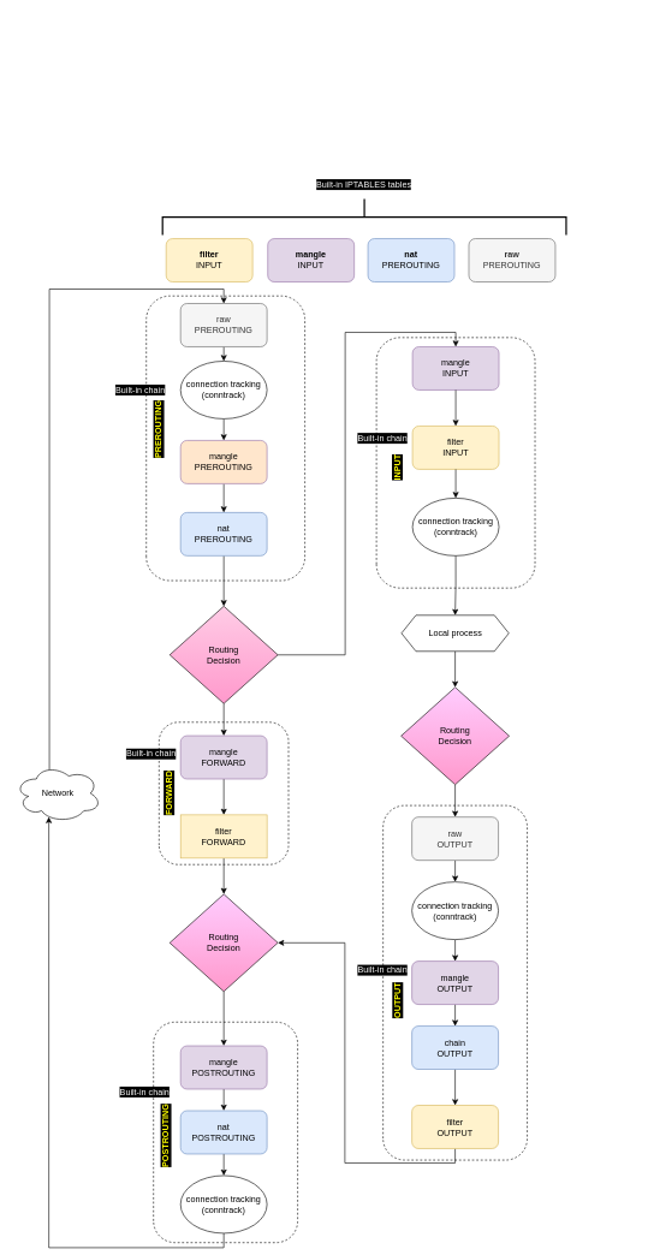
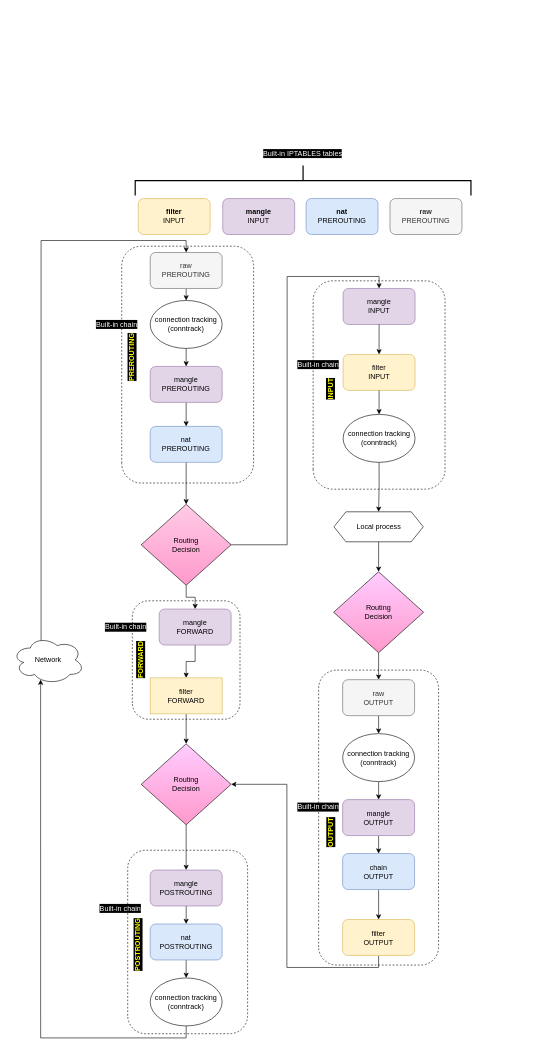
  <mxCell id="0" />
  <mxCell id="1" parent="0" />
  <mxCell id="2" value="" style="rounded=1;whiteSpace=wrap;html=1;rotation=-90;fillColor=none;dashed=1;" vertex="1" parent="1"><mxGeometry x="159.5" y="1470" width="305.98" height="200" as="geometry" /></mxCell>
  <mxCell id="3" value="" style="rounded=1;whiteSpace=wrap;html=1;rotation=-90;fillColor=none;dashed=1;" vertex="1" parent="1"><mxGeometry x="115" y="497" width="395" height="220" as="geometry" /></mxCell>
  <mxCell id="4" value="" style="rounded=1;whiteSpace=wrap;html=1;rotation=-90;fillColor=none;dashed=1;" vertex="1" parent="1"><mxGeometry x="211.25" y="1009.88" width="197.5" height="179.62" as="geometry" /></mxCell>
  <mxCell id="5" value="" style="rounded=1;whiteSpace=wrap;html=1;rotation=-90;fillColor=none;dashed=1;" vertex="1" parent="1"><mxGeometry x="385" y="1262.5" width="491.96" height="200" as="geometry" /></mxCell>
  <mxCell id="6" value="" style="rounded=1;whiteSpace=wrap;html=1;rotation=-90;fillColor=none;dashed=1;" vertex="1" parent="1"><mxGeometry x="458.02" y="531" width="347.5" height="220" as="geometry" /></mxCell>
  <mxCell id="7" style="edgeStyle=orthogonalEdgeStyle;rounded=0;orthogonalLoop=1;jettySize=auto;html=1;exitX=0.4;exitY=0.1;exitDx=0;exitDy=0;exitPerimeter=0;entryX=0.5;entryY=0;entryDx=0;entryDy=0;" edge="1" parent="1" source="8" target="10"><mxGeometry relative="1" as="geometry"><Array as="points"><mxPoint x="68" y="400" /><mxPoint x="310" y="400" /></Array></mxGeometry></mxCell>
  <mxCell id="8" value="Network" style="ellipse;shape=cloud;whiteSpace=wrap;html=1;" vertex="1" parent="1"><mxGeometry x="20" y="1059.69" width="120" height="80" as="geometry" /></mxCell>
  <mxCell id="9" style="edgeStyle=orthogonalEdgeStyle;rounded=0;orthogonalLoop=1;jettySize=auto;html=1;exitX=0.5;exitY=1;exitDx=0;exitDy=0;entryX=0.5;entryY=0;entryDx=0;entryDy=0;" edge="1" parent="1" source="10" target="14"><mxGeometry relative="1" as="geometry" /></mxCell>
  <mxCell id="10" value="&lt;span&gt;raw&lt;/span&gt;&lt;br&gt;&lt;span&gt;PREROUTING&lt;/span&gt;" style="rounded=1;whiteSpace=wrap;html=1;fillColor=#f5f5f5;fontColor=#333333;strokeColor=#666666;" vertex="1" parent="1"><mxGeometry x="250" y="420" width="120" height="60" as="geometry" /></mxCell>
  <mxCell id="11" style="edgeStyle=orthogonalEdgeStyle;rounded=0;orthogonalLoop=1;jettySize=auto;html=1;exitX=0.5;exitY=1;exitDx=0;exitDy=0;entryX=0.5;entryY=0;entryDx=0;entryDy=0;" edge="1" parent="1" source="12" target="16"><mxGeometry relative="1" as="geometry" /></mxCell>
- <mxCell id="12" value="mangle&lt;br&gt;PREROUTING" style="rounded=1;whiteSpace=wrap;html=1;fillColor=#ffe6cc;strokeColor=#9673a6;" vertex="1" parent="1"><mxGeometry x="250" y="610" width="120" height="60" as="geometry" /></mxCell>
+ <mxCell id="12" value="mangle&lt;br&gt;PREROUTING" style="rounded=1;whiteSpace=wrap;html=1;fillColor=#e1d5e7;strokeColor=#9673a6;" vertex="1" parent="1"><mxGeometry x="250" y="610" width="120" height="60" as="geometry" /></mxCell>
  <mxCell id="13" style="edgeStyle=orthogonalEdgeStyle;rounded=0;orthogonalLoop=1;jettySize=auto;html=1;exitX=0.5;exitY=1;exitDx=0;exitDy=0;entryX=0.5;entryY=0;entryDx=0;entryDy=0;" edge="1" parent="1" source="14" target="12"><mxGeometry relative="1" as="geometry" /></mxCell>
  <mxCell id="14" value="connection tracking&lt;br&gt;(conntrack)" style="ellipse;whiteSpace=wrap;html=1;" vertex="1" parent="1"><mxGeometry x="250" y="500" width="120" height="80" as="geometry" /></mxCell>
  <mxCell id="15" style="edgeStyle=orthogonalEdgeStyle;rounded=0;orthogonalLoop=1;jettySize=auto;html=1;exitX=0.5;exitY=1;exitDx=0;exitDy=0;entryX=0.5;entryY=0;entryDx=0;entryDy=0;" edge="1" parent="1" source="16" target="20"><mxGeometry relative="1" as="geometry" /></mxCell>
  <mxCell id="16" value="nat&lt;br&gt;PREROUTING" style="rounded=1;whiteSpace=wrap;html=1;fillColor=#dae8fc;strokeColor=#6c8ebf;" vertex="1" parent="1"><mxGeometry x="250" y="710" width="120" height="60" as="geometry" /></mxCell>
  <mxCell id="17" value="PREROUTING" style="text;html=1;strokeColor=none;fillColor=none;align=center;verticalAlign=middle;whiteSpace=wrap;rounded=0;dashed=1;rotation=-90;fontStyle=1;fontColor=#FFFF00;labelBackgroundColor=#000000;" vertex="1" parent="1"><mxGeometry x="170" y="580" width="99.5" height="30" as="geometry" /></mxCell>
  <mxCell id="18" style="edgeStyle=orthogonalEdgeStyle;rounded=0;orthogonalLoop=1;jettySize=auto;html=1;exitX=0.5;exitY=1;exitDx=0;exitDy=0;entryX=0.5;entryY=0;entryDx=0;entryDy=0;" edge="1" parent="1" source="20" target="38"><mxGeometry relative="1" as="geometry" /></mxCell>
  <mxCell id="19" style="edgeStyle=orthogonalEdgeStyle;rounded=0;orthogonalLoop=1;jettySize=auto;html=1;exitX=1;exitY=0.5;exitDx=0;exitDy=0;entryX=0.5;entryY=0;entryDx=0;entryDy=0;" edge="1" parent="1" source="20" target="51"><mxGeometry relative="1" as="geometry"><mxPoint x="480" y="470" as="targetPoint" /></mxGeometry></mxCell>
  <mxCell id="20" value="Routing&lt;br&gt;Decision" style="rhombus;whiteSpace=wrap;html=1;fillColor=#FFCCE6;gradientColor=#FF99CC;" vertex="1" parent="1"><mxGeometry x="235" y="840" width="150" height="135" as="geometry" /></mxCell>
  <mxCell id="21" style="edgeStyle=orthogonalEdgeStyle;rounded=0;orthogonalLoop=1;jettySize=auto;html=1;exitX=0.5;exitY=1;exitDx=0;exitDy=0;entryX=0.5;entryY=0;entryDx=0;entryDy=0;" edge="1" parent="1" source="22" target="25"><mxGeometry relative="1" as="geometry" /></mxCell>
  <mxCell id="22" value="Local process" style="shape=hexagon;perimeter=hexagonPerimeter2;whiteSpace=wrap;html=1;fixedSize=1;fillColor=default;" vertex="1" parent="1"><mxGeometry x="556.52" y="852.5" width="148.93" height="50" as="geometry" /></mxCell>
  <mxCell id="23" style="edgeStyle=orthogonalEdgeStyle;rounded=0;orthogonalLoop=1;jettySize=auto;html=1;exitX=0.5;exitY=1;exitDx=0;exitDy=0;entryX=0.5;entryY=0;entryDx=0;entryDy=0;" edge="1" parent="1" source="54" target="22"><mxGeometry relative="1" as="geometry" /></mxCell>
  <mxCell id="24" style="edgeStyle=orthogonalEdgeStyle;rounded=0;orthogonalLoop=1;jettySize=auto;html=1;exitX=0.5;exitY=1;exitDx=0;exitDy=0;entryX=0.5;entryY=0;entryDx=0;entryDy=0;" edge="1" parent="1" source="25" target="27"><mxGeometry relative="1" as="geometry" /></mxCell>
  <mxCell id="25" value="Routing&lt;br&gt;Decision" style="rhombus;whiteSpace=wrap;html=1;fillColor=#FFCCFF;gradientColor=#FF99CC;" vertex="1" parent="1"><mxGeometry x="555.98" y="952.5" width="150" height="135" as="geometry" /></mxCell>
  <mxCell id="26" style="edgeStyle=orthogonalEdgeStyle;rounded=0;orthogonalLoop=1;jettySize=auto;html=1;exitX=0.5;exitY=1;exitDx=0;exitDy=0;entryX=0.5;entryY=0;entryDx=0;entryDy=0;" edge="1" parent="1" source="27" target="29"><mxGeometry relative="1" as="geometry" /></mxCell>
  <mxCell id="27" value="&lt;span&gt;raw&lt;/span&gt;&lt;br&gt;&lt;span&gt;OUTPUT&lt;/span&gt;" style="rounded=1;whiteSpace=wrap;html=1;fillColor=#f5f5f5;fontColor=#333333;strokeColor=#666666;" vertex="1" parent="1"><mxGeometry x="570.98" y="1132.5" width="120" height="60" as="geometry" /></mxCell>
  <mxCell id="28" style="edgeStyle=orthogonalEdgeStyle;rounded=0;orthogonalLoop=1;jettySize=auto;html=1;exitX=0.5;exitY=1;exitDx=0;exitDy=0;entryX=0.5;entryY=0;entryDx=0;entryDy=0;" edge="1" parent="1" source="29" target="31"><mxGeometry relative="1" as="geometry" /></mxCell>
  <mxCell id="29" value="connection tracking&lt;br&gt;(conntrack)" style="ellipse;whiteSpace=wrap;html=1;" vertex="1" parent="1"><mxGeometry x="570.98" y="1222.5" width="120" height="80" as="geometry" /></mxCell>
  <mxCell id="30" style="edgeStyle=orthogonalEdgeStyle;rounded=0;orthogonalLoop=1;jettySize=auto;html=1;exitX=0.5;exitY=1;exitDx=0;exitDy=0;entryX=0.5;entryY=0;entryDx=0;entryDy=0;" edge="1" parent="1" source="31" target="33"><mxGeometry relative="1" as="geometry" /></mxCell>
  <mxCell id="31" value="mangle&lt;br&gt;OUTPUT" style="rounded=1;whiteSpace=wrap;html=1;fillColor=#e1d5e7;strokeColor=#9673a6;" vertex="1" parent="1"><mxGeometry x="570.98" y="1332.5" width="120" height="60" as="geometry" /></mxCell>
  <mxCell id="32" style="edgeStyle=orthogonalEdgeStyle;rounded=0;orthogonalLoop=1;jettySize=auto;html=1;exitX=0.5;exitY=1;exitDx=0;exitDy=0;entryX=0.5;entryY=0;entryDx=0;entryDy=0;" edge="1" parent="1" source="33" target="35"><mxGeometry relative="1" as="geometry" /></mxCell>
  <mxCell id="33" value="chain&lt;br&gt;OUTPUT" style="rounded=1;whiteSpace=wrap;html=1;fillColor=#dae8fc;strokeColor=#6c8ebf;" vertex="1" parent="1"><mxGeometry x="570.98" y="1422.5" width="120" height="60" as="geometry" /></mxCell>
  <mxCell id="34" style="edgeStyle=orthogonalEdgeStyle;rounded=0;orthogonalLoop=1;jettySize=auto;html=1;exitX=0.5;exitY=1;exitDx=0;exitDy=0;entryX=1;entryY=0.5;entryDx=0;entryDy=0;" edge="1" parent="1" source="35" target="43"><mxGeometry relative="1" as="geometry" /></mxCell>
  <mxCell id="35" value="filter&lt;br&gt;OUTPUT" style="rounded=1;whiteSpace=wrap;html=1;fillColor=#fff2cc;strokeColor=#d6b656;" vertex="1" parent="1"><mxGeometry x="570.98" y="1532.5" width="120" height="60" as="geometry" /></mxCell>
  <mxCell id="36" value="OUTPUT" style="text;html=1;strokeColor=none;fillColor=none;align=center;verticalAlign=middle;whiteSpace=wrap;rounded=0;dashed=1;rotation=-90;fontStyle=1;labelBackgroundColor=#000000;fontColor=#FFFF00;" vertex="1" parent="1"><mxGeometry x="501" y="1372.5" width="99.5" height="30" as="geometry" /></mxCell>
  <mxCell id="37" style="edgeStyle=orthogonalEdgeStyle;rounded=0;orthogonalLoop=1;jettySize=auto;html=1;exitX=0.5;exitY=1;exitDx=0;exitDy=0;entryX=0.5;entryY=0;entryDx=0;entryDy=0;" edge="1" parent="1" source="38" target="40"><mxGeometry relative="1" as="geometry" /></mxCell>
- <mxCell id="38" value="mangle&lt;br&gt;FORWARD" style="rounded=1;whiteSpace=wrap;html=1;fillColor=#e1d5e7;strokeColor=#9673a6;" vertex="1" parent="1"><mxGeometry x="250" y="1019.69" width="120" height="60" as="geometry" /></mxCell>
+ <mxCell id="38" value="mangle&lt;br&gt;FORWARD" style="rounded=1;whiteSpace=wrap;html=1;fillColor=#e1d5e7;strokeColor=#9673a6;" vertex="1" parent="1"><mxGeometry x="265" y="1014.69" width="120" height="60" as="geometry" /></mxCell>
  <mxCell id="39" style="edgeStyle=orthogonalEdgeStyle;rounded=0;orthogonalLoop=1;jettySize=auto;html=1;exitX=0.5;exitY=1;exitDx=0;exitDy=0;entryX=0.5;entryY=0;entryDx=0;entryDy=0;" edge="1" parent="1" source="40" target="43"><mxGeometry relative="1" as="geometry" /></mxCell>
  <mxCell id="40" value="filter&lt;br&gt;FORWARD" style="whiteSpace=wrap;html=1;fillColor=#fff2cc;strokeColor=#d6b656;rounded=0;" vertex="1" parent="1"><mxGeometry x="250" y="1129.5" width="120" height="60" as="geometry" /></mxCell>
  <mxCell id="41" value="FORWARD" style="text;html=1;strokeColor=none;fillColor=none;align=center;verticalAlign=middle;whiteSpace=wrap;rounded=0;dashed=1;rotation=-90;fontStyle=1;labelBackgroundColor=#000000;fontColor=#FFFF00;" vertex="1" parent="1"><mxGeometry x="184" y="1084.69" width="99.5" height="30" as="geometry" /></mxCell>
  <mxCell id="42" style="edgeStyle=orthogonalEdgeStyle;rounded=0;orthogonalLoop=1;jettySize=auto;html=1;exitX=0.5;exitY=1;exitDx=0;exitDy=0;entryX=0.5;entryY=0;entryDx=0;entryDy=0;" edge="1" parent="1" source="43" target="45"><mxGeometry relative="1" as="geometry" /></mxCell>
  <mxCell id="43" value="Routing&lt;br&gt;Decision" style="rhombus;whiteSpace=wrap;html=1;fillColor=#FFCCFF;gradientColor=#FF99CC;" vertex="1" parent="1"><mxGeometry x="235" y="1239.5" width="150" height="135" as="geometry" /></mxCell>
  <mxCell id="44" style="edgeStyle=orthogonalEdgeStyle;rounded=0;orthogonalLoop=1;jettySize=auto;html=1;exitX=0.5;exitY=1;exitDx=0;exitDy=0;entryX=0.5;entryY=0;entryDx=0;entryDy=0;" edge="1" parent="1" source="45" target="47"><mxGeometry relative="1" as="geometry" /></mxCell>
  <mxCell id="45" value="mangle&lt;br&gt;POSTROUTING" style="rounded=1;whiteSpace=wrap;html=1;fillColor=#e1d5e7;strokeColor=#9673a6;" vertex="1" parent="1"><mxGeometry x="250" y="1450" width="120" height="60" as="geometry" /></mxCell>
  <mxCell id="46" style="edgeStyle=orthogonalEdgeStyle;rounded=0;orthogonalLoop=1;jettySize=auto;html=1;exitX=0.5;exitY=1;exitDx=0;exitDy=0;entryX=0.5;entryY=0;entryDx=0;entryDy=0;" edge="1" parent="1" source="47" target="49"><mxGeometry relative="1" as="geometry" /></mxCell>
  <mxCell id="47" value="nat&lt;br&gt;POSTROUTING" style="rounded=1;whiteSpace=wrap;html=1;fillColor=#dae8fc;strokeColor=#6c8ebf;" vertex="1" parent="1"><mxGeometry x="250" y="1540" width="120" height="60" as="geometry" /></mxCell>
  <mxCell id="48" style="edgeStyle=orthogonalEdgeStyle;rounded=0;orthogonalLoop=1;jettySize=auto;html=1;exitX=0.5;exitY=1;exitDx=0;exitDy=0;entryX=0.394;entryY=0.909;entryDx=0;entryDy=0;entryPerimeter=0;" edge="1" parent="1" source="49" target="8"><mxGeometry relative="1" as="geometry" /></mxCell>
  <mxCell id="49" value="connection tracking&lt;br&gt;(conntrack)" style="ellipse;whiteSpace=wrap;html=1;" vertex="1" parent="1"><mxGeometry x="250" y="1630" width="120" height="80" as="geometry" /></mxCell>
  <mxCell id="50" value="POSTROUTING" style="text;html=1;strokeColor=none;fillColor=none;align=center;verticalAlign=middle;whiteSpace=wrap;rounded=0;dashed=1;rotation=-90;fontStyle=1;labelBackgroundColor=#000000;fontColor=#FFFF00;" vertex="1" parent="1"><mxGeometry x="180" y="1560" width="99.5" height="30" as="geometry" /></mxCell>
  <mxCell id="51" value="mangle&lt;br&gt;INPUT" style="rounded=1;whiteSpace=wrap;html=1;fillColor=#e1d5e7;strokeColor=#9673a6;" vertex="1" parent="1"><mxGeometry x="571.77" y="480" width="120" height="60" as="geometry" /></mxCell>
  <mxCell id="52" value="filter&lt;br&gt;INPUT" style="rounded=1;whiteSpace=wrap;html=1;fillColor=#fff2cc;strokeColor=#d6b656;" vertex="1" parent="1"><mxGeometry x="571.77" y="590" width="120" height="60" as="geometry" /></mxCell>
  <mxCell id="53" style="edgeStyle=orthogonalEdgeStyle;rounded=0;orthogonalLoop=1;jettySize=auto;html=1;exitX=0.5;exitY=1;exitDx=0;exitDy=0;entryX=0.5;entryY=0;entryDx=0;entryDy=0;" edge="1" parent="1" source="51" target="52"><mxGeometry relative="1" as="geometry" /></mxCell>
  <mxCell id="54" value="connection tracking&lt;br&gt;(conntrack)" style="ellipse;whiteSpace=wrap;html=1;" vertex="1" parent="1"><mxGeometry x="571.77" y="690" width="120" height="80" as="geometry" /></mxCell>
  <mxCell id="55" style="edgeStyle=orthogonalEdgeStyle;rounded=0;orthogonalLoop=1;jettySize=auto;html=1;exitX=0.5;exitY=1;exitDx=0;exitDy=0;" edge="1" parent="1" source="52" target="54"><mxGeometry relative="1" as="geometry" /></mxCell>
  <mxCell id="56" value="INPUT" style="text;html=1;strokeColor=none;fillColor=none;align=center;verticalAlign=middle;whiteSpace=wrap;rounded=0;dashed=1;rotation=-90;fontStyle=1;labelBackgroundColor=#000000;fontColor=#FFFF00;" vertex="1" parent="1"><mxGeometry x="501" y="633" width="99.5" height="30" as="geometry" /></mxCell>
  <mxCell id="57" value="Built-in chain" style="text;html=1;strokeColor=none;fillColor=none;align=center;verticalAlign=middle;whiteSpace=wrap;rounded=0;labelBackgroundColor=#000000;fontColor=#FFFFFF;" vertex="1" parent="1"><mxGeometry x="153.75" y="525" width="81.25" height="30" as="geometry" /></mxCell>
  <mxCell id="58" value="Built-in chain" style="text;html=1;strokeColor=none;fillColor=none;align=center;verticalAlign=middle;whiteSpace=wrap;rounded=0;labelBackgroundColor=#000000;fontColor=#FFFFFF;" vertex="1" parent="1"><mxGeometry x="489.73" y="592" width="81.25" height="30" as="geometry" /></mxCell>
  <mxCell id="59" value="Built-in chain" style="text;html=1;strokeColor=none;fillColor=none;align=center;verticalAlign=middle;whiteSpace=wrap;rounded=0;labelBackgroundColor=#000000;fontColor=#FFFFFF;" vertex="1" parent="1"><mxGeometry x="168.75" y="1029.69" width="81.25" height="30" as="geometry" /></mxCell>
  <mxCell id="60" value="Built-in chain" style="text;html=1;strokeColor=none;fillColor=none;align=center;verticalAlign=middle;whiteSpace=wrap;rounded=0;labelBackgroundColor=#000000;fontColor=#FFFFFF;" vertex="1" parent="1"><mxGeometry x="159.5" y="1499" width="81.25" height="30" as="geometry" /></mxCell>
  <mxCell id="61" value="Built-in chain" style="text;html=1;strokeColor=none;fillColor=none;align=center;verticalAlign=middle;whiteSpace=wrap;rounded=0;labelBackgroundColor=#000000;fontColor=#FFFFFF;" vertex="1" parent="1"><mxGeometry x="489.73" y="1330" width="81.25" height="30" as="geometry" /></mxCell>
  <mxCell id="62" value="&lt;b&gt;filter&lt;/b&gt;&lt;br&gt;INPUT" style="rounded=1;whiteSpace=wrap;html=1;fillColor=#fff2cc;strokeColor=#d6b656;" vertex="1" parent="1"><mxGeometry x="230" width="120" height="60" as="geometry" y="330" /></mxCell>
  <mxCell id="63" value="&lt;b&gt;mangle&lt;/b&gt;&lt;br&gt;INPUT" style="rounded=1;whiteSpace=wrap;html=1;fillColor=#e1d5e7;strokeColor=#9673a6;" vertex="1" parent="1"><mxGeometry x="370.98" width="120" height="60" as="geometry" y="330" /></mxCell>
  <mxCell id="64" value="&lt;b&gt;nat&lt;/b&gt;&lt;br&gt;PREROUTING" style="rounded=1;whiteSpace=wrap;html=1;fillColor=#dae8fc;strokeColor=#6c8ebf;" vertex="1" parent="1"><mxGeometry x="510" width="120" height="60" as="geometry" y="330" /></mxCell>
  <mxCell id="65" value="&lt;span&gt;&lt;b&gt;raw&lt;/b&gt;&lt;/span&gt;&lt;br&gt;&lt;span&gt;PREROUTING&lt;/span&gt;" style="rounded=1;whiteSpace=wrap;html=1;fillColor=#f5f5f5;fontColor=#333333;strokeColor=#666666;" vertex="1" parent="1"><mxGeometry x="650" width="120" height="60" as="geometry" y="330" /></mxCell>
  <mxCell id="66" value="" style="strokeWidth=2;html=1;shape=mxgraph.flowchart.annotation_2;align=left;labelPosition=right;pointerEvents=1;labelBackgroundColor=#000000;fontColor=#FFFFFF;fillColor=#FFCCFF;gradientColor=#FF99CC;rotation=90;" vertex="1" parent="1"><mxGeometry x="480" y="20" width="50" height="560" as="geometry" /></mxCell>
  <mxCell id="67" value="Built-in IPTABLES tables" style="text;html=1;strokeColor=none;fillColor=none;align=center;verticalAlign=middle;whiteSpace=wrap;rounded=0;labelBackgroundColor=#000000;fontColor=#FFFFFF;" vertex="1" parent="1"><mxGeometry x="432.26" y="240" width="145.48" height="30" as="geometry" /></mxCell>
